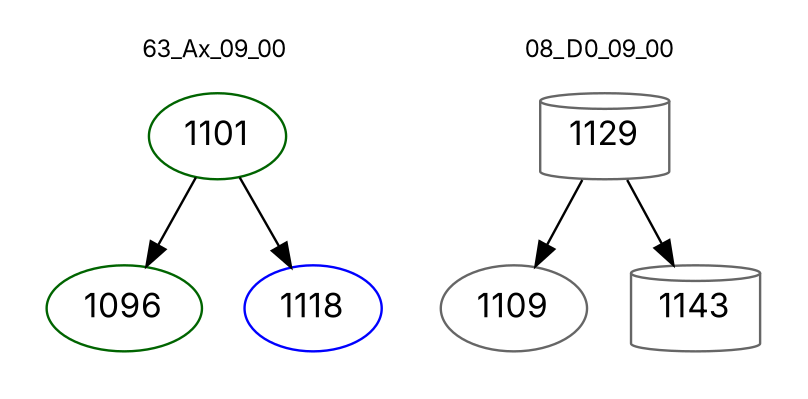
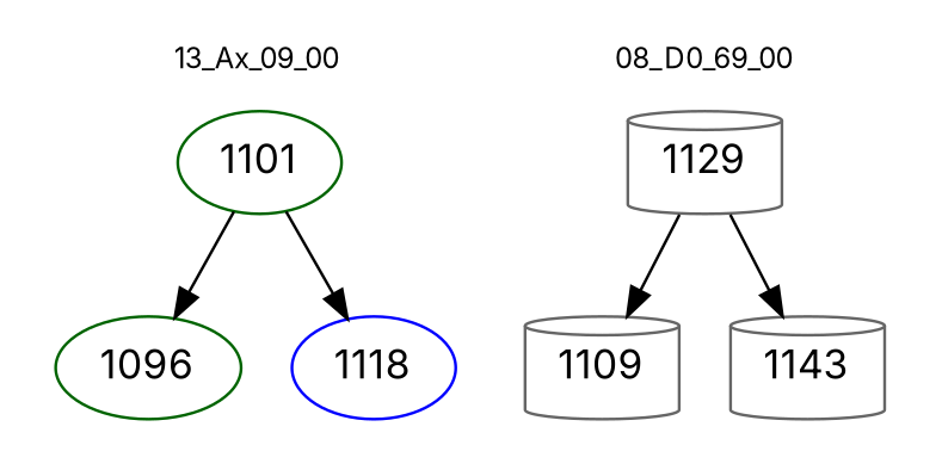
  digraph {
    fontname=Inter
    node [color=gray40 fontname=Inter shape=ellipse]
    edge [color=black fontname=Inter]
    n1 [color=darkgreen label=1101]
    n2 [color=darkgreen label=1096]
    n3 [color=blue label=1118]
    n4 [label=1129 shape=cylinder]
-   n5 [label=1109]
+   n5 [label=1109 shape=cylinder]
    n6 [label=1143 shape=cylinder]
    subgraph cluster_1 {
      color=white
      fontsize=10
-     label="63_Ax_09_00"
+     label="13_Ax_09_00"
      n1
      n2
      n3
    }
    subgraph cluster_2 {
      color=white
      fontsize=10
-     label="08_D0_09_00"
+     label="08_D0_69_00"
      n4
      n5
      n6
    }
    n1 -> n2
    n1 -> n3
    n4 -> n5
    n4 -> n6
  }
